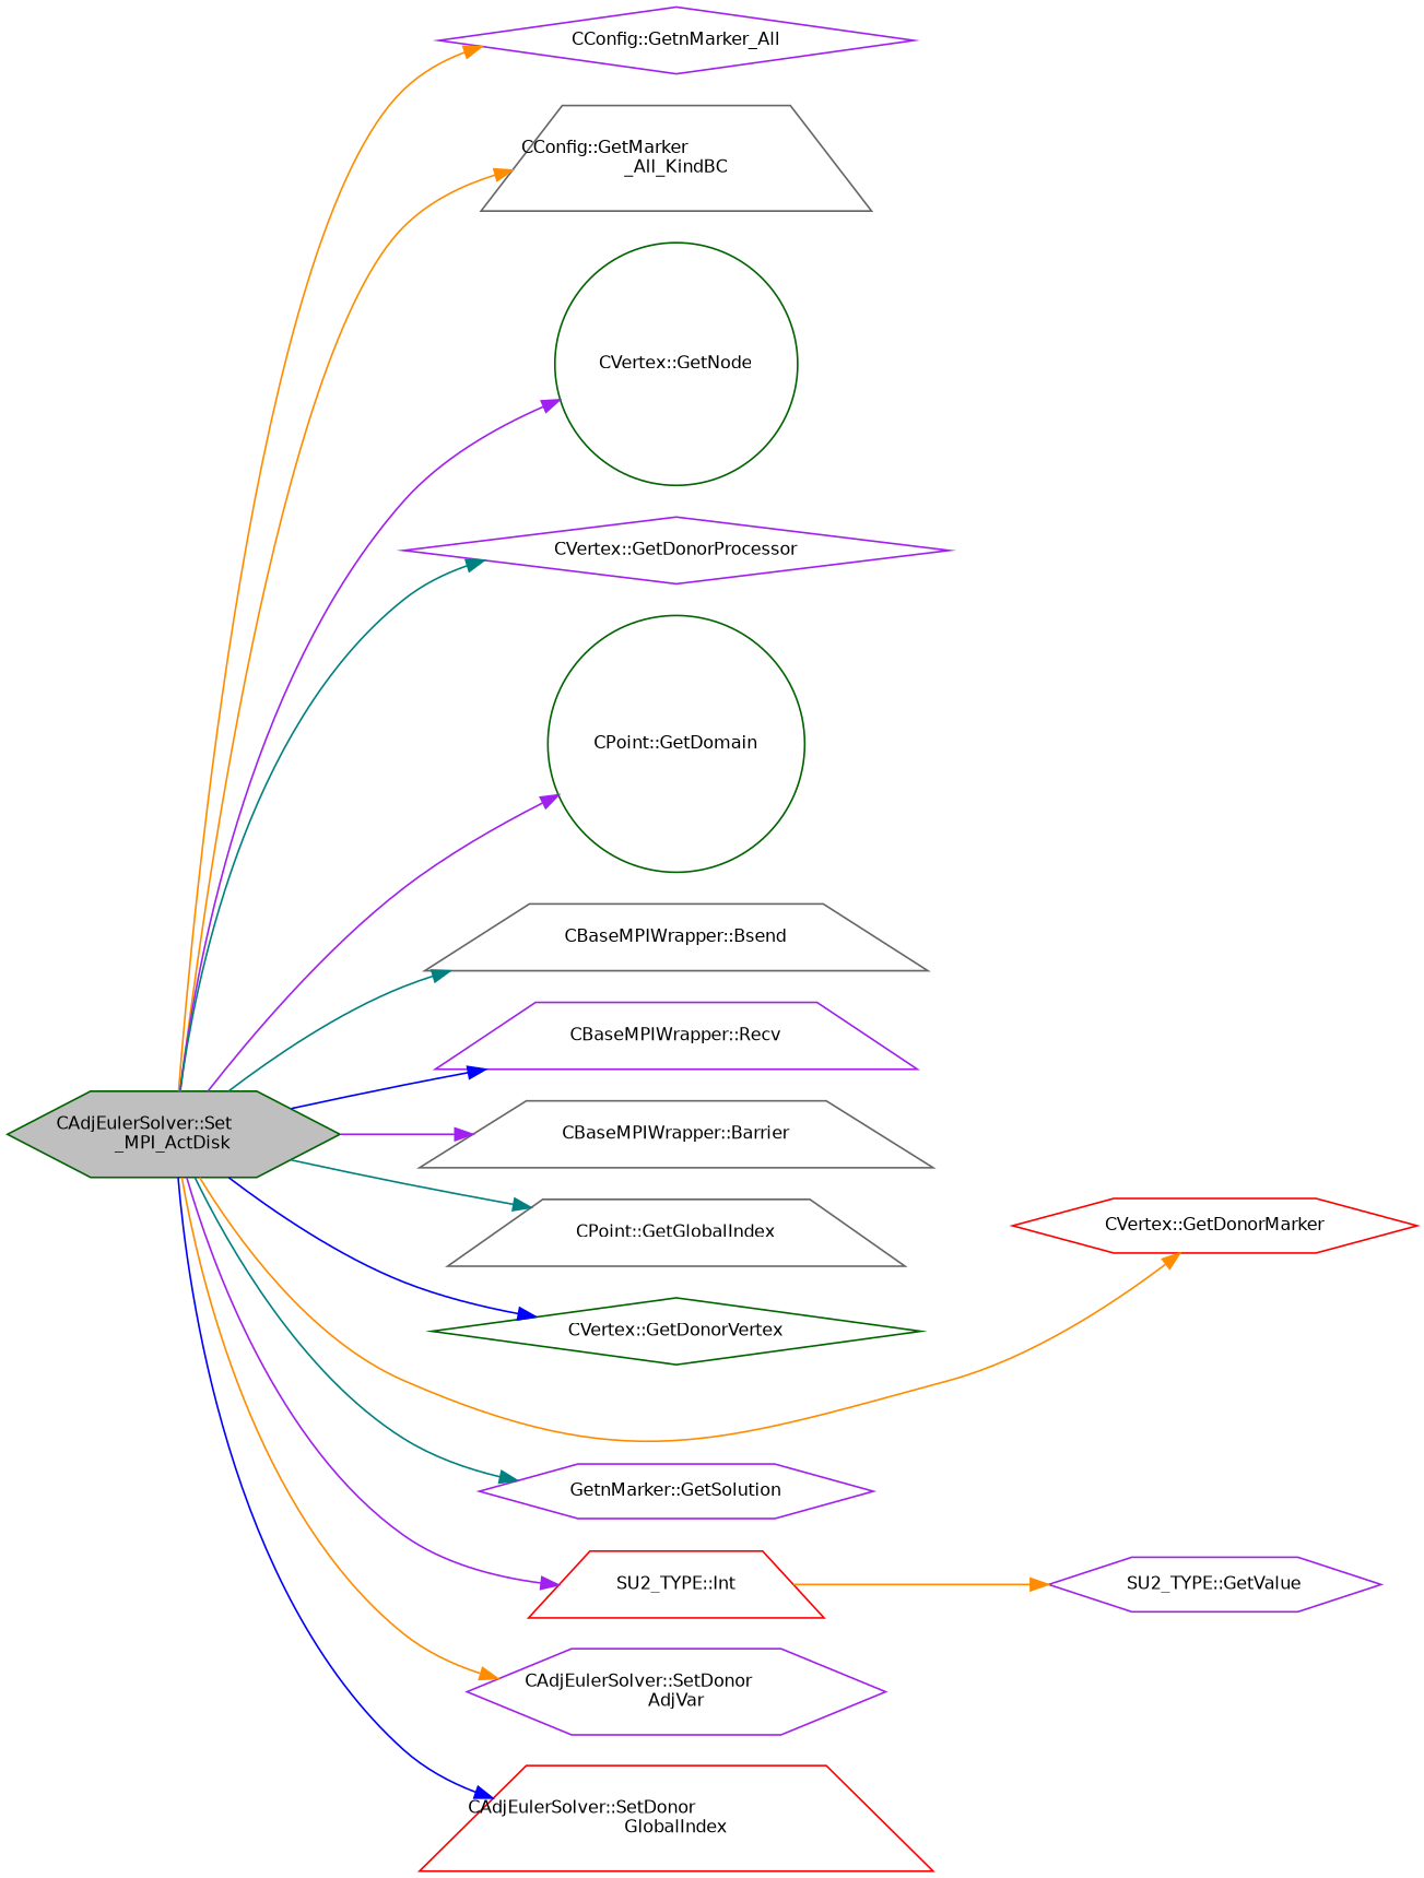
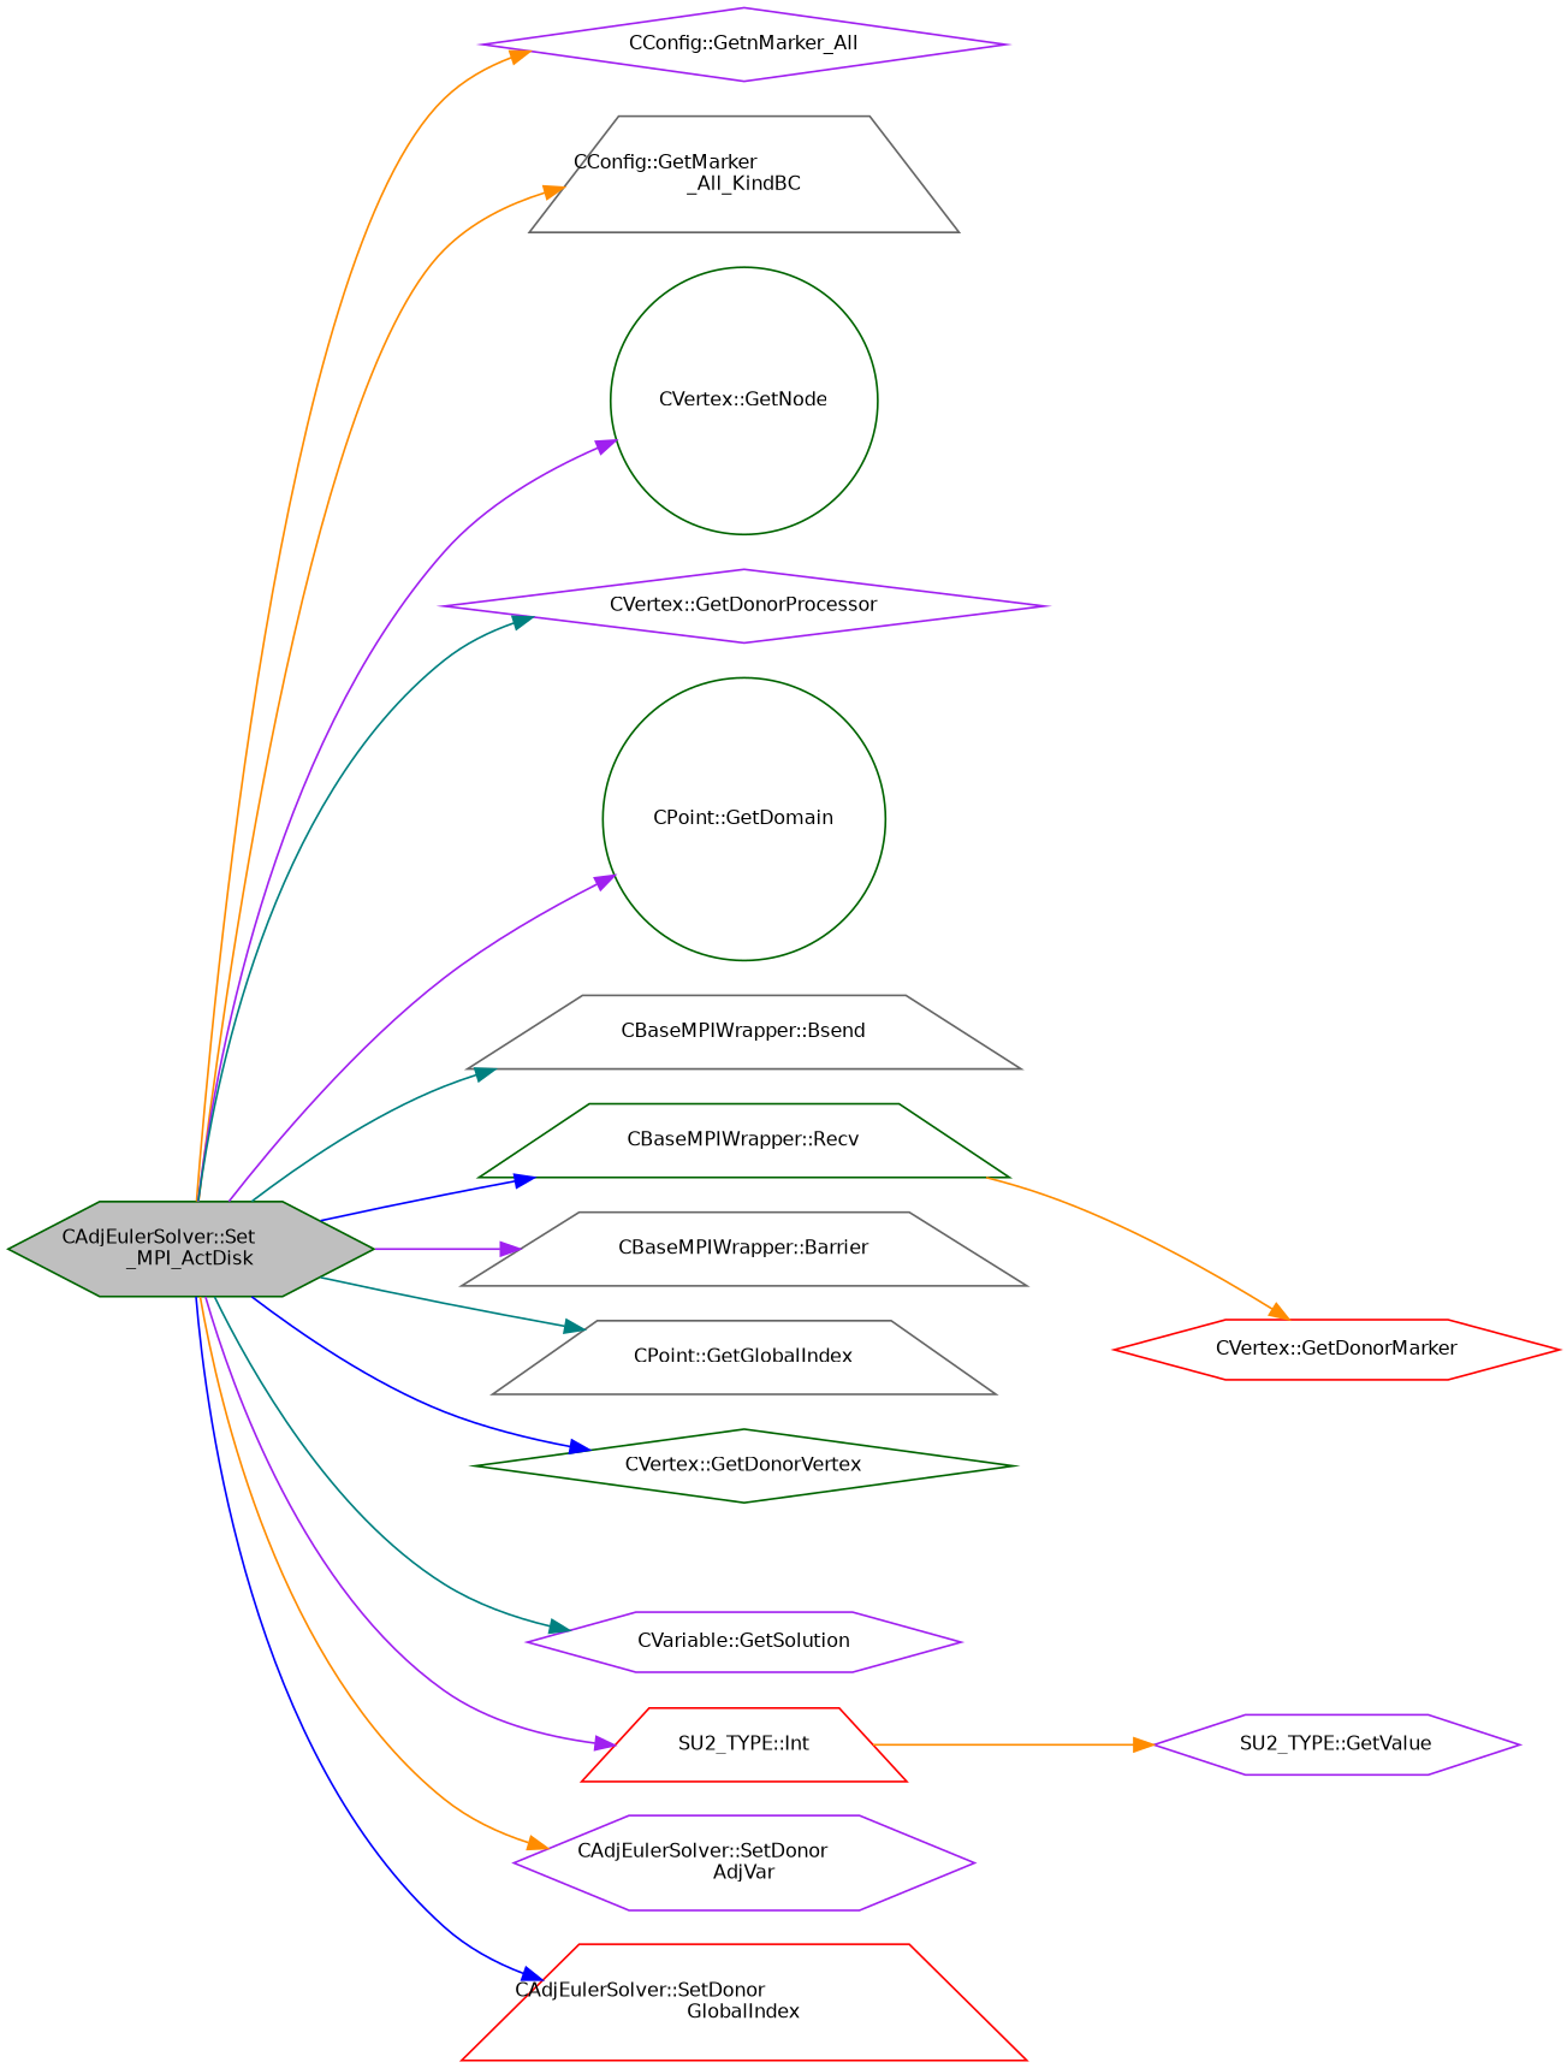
  digraph {
    rankdir=LR
    node [color=darkgreen fillcolor=white fontname=Helvetica fontsize=10 shape=trapezium style=filled]
    edge [color=darkorange fontname=Helvetica fontsize=10 labelfontname=Helvetica labelfontsize=10 style=solid]
    n1 [fillcolor=grey75 fontcolor=black height=0.2 label="CAdjEulerSolver::Set\l_MPI_ActDisk" shape=hexagon width=0.4]
    n2 [color=purple height=0.2 label="CConfig::GetnMarker_All" shape=diamond width=0.4]
    n3 [color=gray40 height=0.2 label="CConfig::GetMarker\l_All_KindBC" width=0.4]
    n4 [height=0.2 label="CVertex::GetNode" shape=circle width=0.4]
    n5 [color=purple height=0.2 label="CVertex::GetDonorProcessor" shape=diamond width=0.4]
    n6 [height=0.2 label="CPoint::GetDomain" shape=circle width=0.4]
    n7 [color=gray40 height=0.2 label="CBaseMPIWrapper::Bsend" width=0.4]
-   n8 [color=purple height=0.2 label="CBaseMPIWrapper::Recv" width=0.4]
+   n8 [height=0.2 label="CBaseMPIWrapper::Recv" width=0.4]
    n9 [color=gray40 height=0.2 label="CBaseMPIWrapper::Barrier" width=0.4]
    n10 [color=gray40 height=0.2 label="CPoint::GetGlobalIndex" width=0.4]
    n11 [height=0.2 label="CVertex::GetDonorVertex" shape=diamond width=0.4]
    n12 [color=red height=0.2 label="CVertex::GetDonorMarker" shape=hexagon width=0.4]
-   n13 [color=purple height=0.2 label="GetnMarker::GetSolution" shape=hexagon width=0.4]
+   n13 [color=purple height=0.2 label="CVariable::GetSolution" shape=hexagon width=0.4]
    n14 [color=red height=0.2 label="SU2_TYPE::Int" width=0.4]
    n15 [color=purple height=0.2 label="CAdjEulerSolver::SetDonor\lAdjVar" shape=hexagon width=0.4]
    n16 [color=red height=0.2 label="CAdjEulerSolver::SetDonor\lGlobalIndex" width=0.4]
    n17 [color=purple height=0.2 label="SU2_TYPE::GetValue" shape=hexagon width=0.4]
    n1 -> n2
    n1 -> n3
    n1 -> n4 [color=purple]
    n1 -> n5 [color=teal]
    n1 -> n6 [color=purple]
    n1 -> n7 [color=teal]
    n1 -> n8 [color=blue]
    n1 -> n9 [color=purple]
    n1 -> n10 [color=teal]
    n1 -> n11 [color=blue]
-   n1 -> n12
+   n8 -> n12
    n1 -> n13 [color=teal]
    n1 -> n14 [color=purple]
    n1 -> n15
    n1 -> n16 [color=blue]
    n14 -> n17
  }
